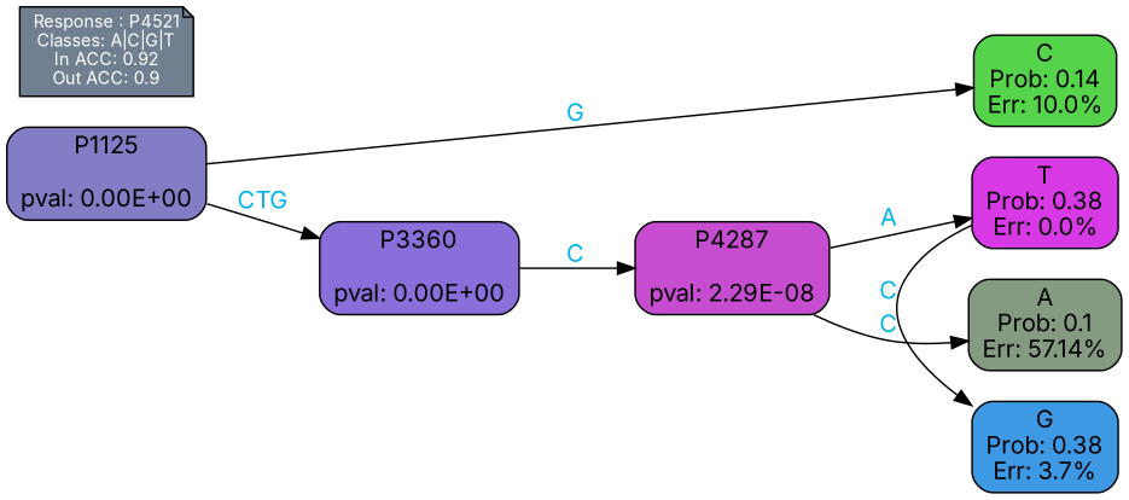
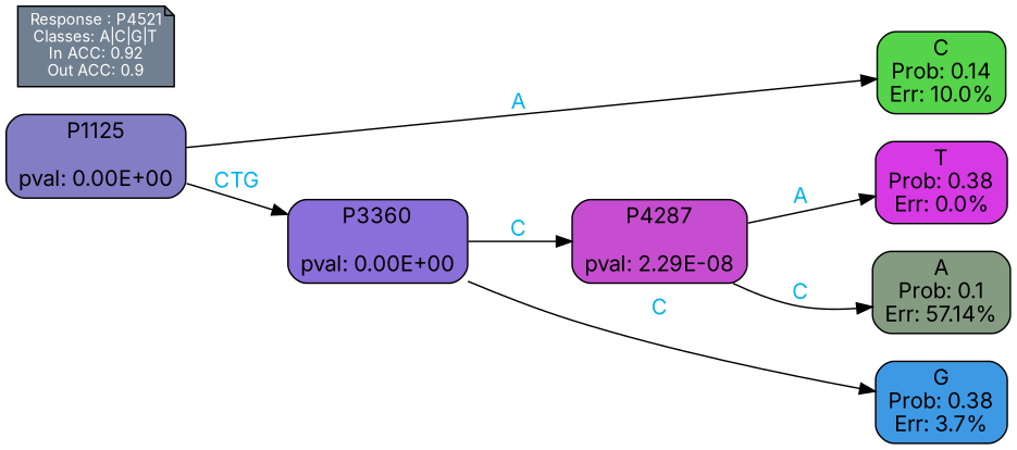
  digraph {
    fontname=Inter
    rankdir=LR
    ranksep=equally
    splines=polylines
    node [color=black fontname=Inter shape=box style="filled, rounded"]
    edge [fontcolor=deepskyblue2 fontname=Inter]
    n1 [fillcolor="#d739e5" label="T\nProb: 0.38\nErr: 0.0%"]
    n2 [fillcolor="#849b82" label="A\nProb: 0.1\nErr: 57.14%"]
    n3 [fillcolor="#3e99e5" label="G\nProb: 0.38\nErr: 3.7%"]
    n4 [fillcolor="#55d34a" label="C\nProb: 0.14\nErr: 10.0%"]
    n5 [align=left fillcolor=slategray fontcolor=white fontsize=10 label="Response : P4521\nClasses: A|C|G|T\nIn ACC: 0.92\nOut ACC: 0.9\n" shape=note style=filled]
    n6 [fillcolor="#827dc5" label="P1125\n\npval: 0.00E+00"]
    n7 [fillcolor="#8a6ed9" label="P3360\n\npval: 0.00E+00"]
    n8 [fillcolor="#c64dd0" label="P4287\n\npval: 2.29E-08"]
    subgraph sub_1 {
      rank=same
      n1
      n2
      n3
      n4
    }
    subgraph sub_2 {
      rank=same
      n5
      n6
    }
-   n6 -> n4 [label=G]
+   n6 -> n4 [label=A]
    n6 -> n7 [label=CTG]
-   n1 -> n3 [label=C]
+   n7 -> n3 [label=C]
    n7 -> n8 [label=C]
    n8 -> n1 [label=A]
    n8 -> n2 [label=C]
  }
